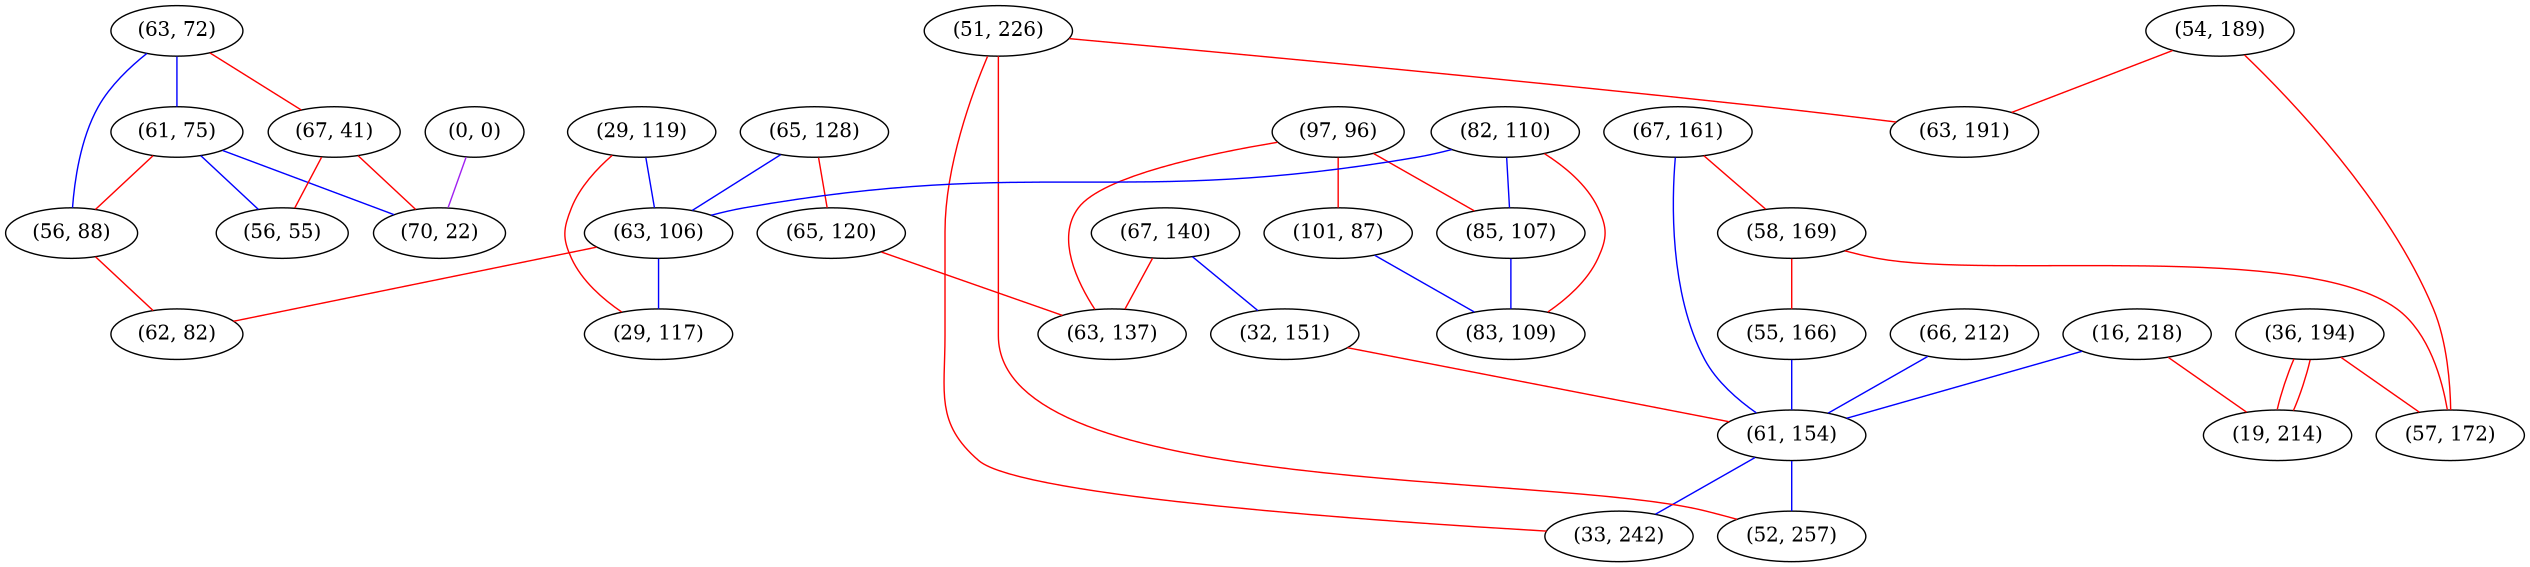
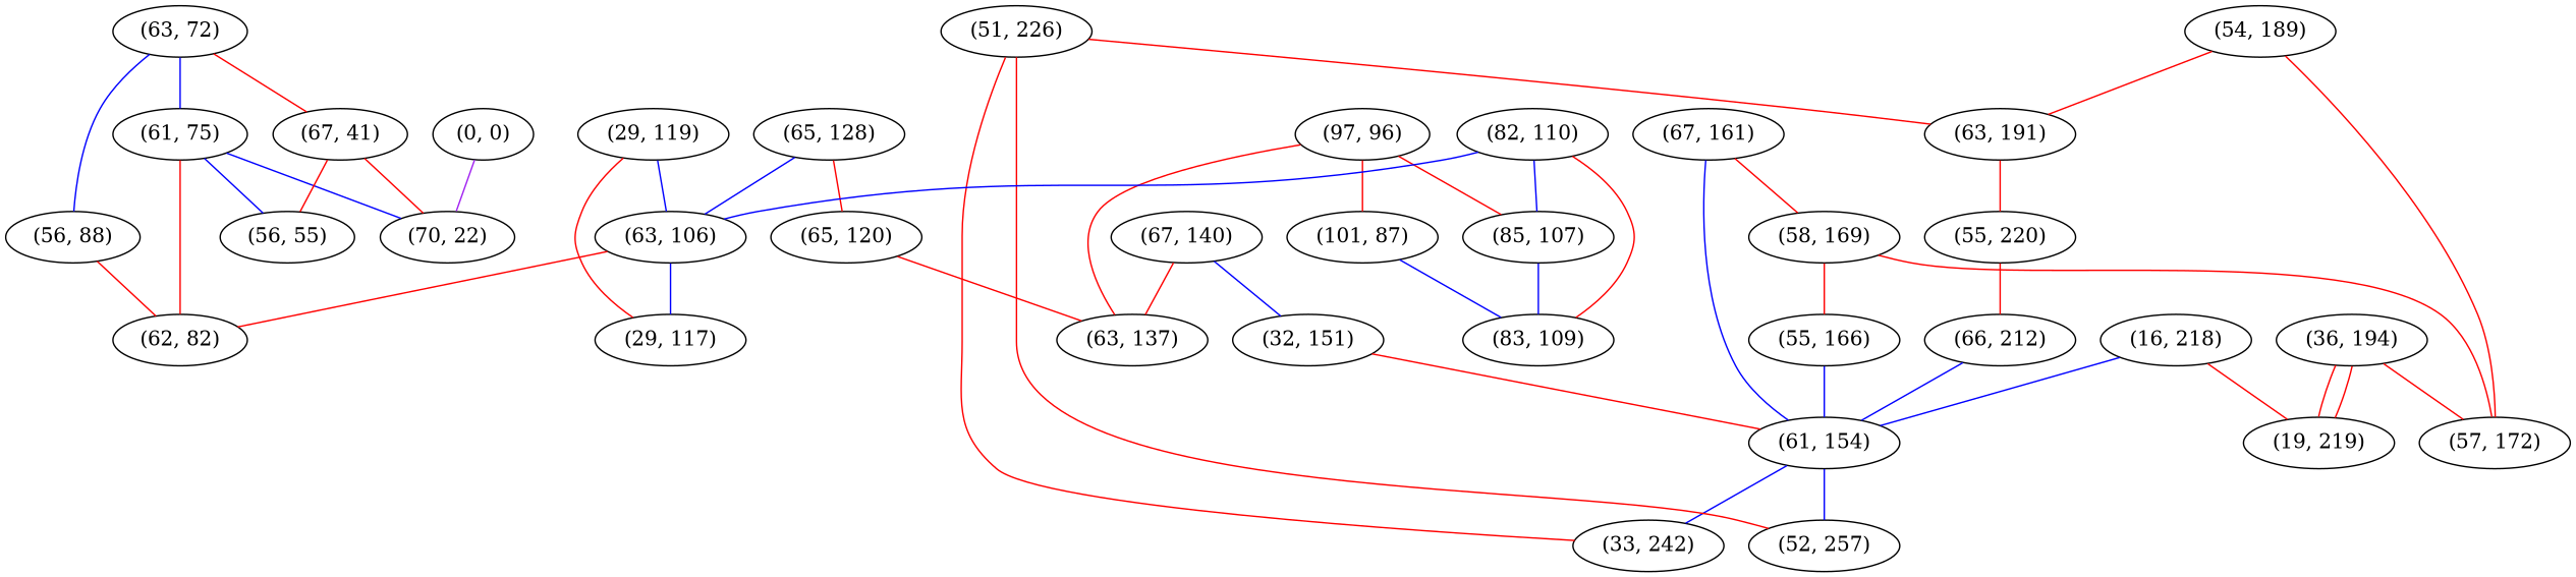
  graph {
    edge [color=red weight=1]
    "(63, 72)"
    "(61, 75)"
    "(56, 88)"
    "(67, 41)"
    "(70, 22)"
    "(56, 55)"
    "(62, 82)"
    "(54, 189)"
    "(63, 191)"
    "(57, 172)"
+   "(55, 220)"
    "(67, 161)"
    "(58, 169)"
    "(61, 154)"
    "(55, 166)"
    "(52, 257)"
    "(33, 242)"
    "(51, 226)"
    "(66, 212)"
    "(0, 0)"
    "(16, 218)"
-   "(19, 214)"
+   "(19, 214)" [label="(19, 219)"]
    "(65, 128)"
    "(65, 120)"
    "(63, 106)"
    "(63, 137)"
    "(29, 117)"
    "(97, 96)"
    "(85, 107)"
    n30 [label="(101, 87)"]
    "(83, 109)"
    n32 [label="(67, 140)"]
    n33 [label="(32, 151)"]
    "(29, 119)"
    "(36, 194)"
    "(82, 110)"
    "(63, 72)" -- "(61, 75)" [color=blue weight=3]
    "(63, 72)" -- "(56, 88)" [color=blue weight=3]
    "(63, 72)" -- "(67, 41)"
    "(61, 75)" -- "(70, 22)" [color=blue weight=3]
    "(61, 75)" -- "(56, 55)" [color=blue weight=3]
-   "(61, 75)" -- "(56, 88)"
+   "(61, 75)" -- "(62, 82)"
    "(56, 88)" -- "(62, 82)"
    "(67, 41)" -- "(70, 22)"
    "(67, 41)" -- "(56, 55)"
    "(54, 189)" -- "(63, 191)"
    "(54, 189)" -- "(57, 172)"
+   "(63, 191)" -- "(55, 220)"
+   "(55, 220)" -- "(66, 212)"
    "(67, 161)" -- "(58, 169)"
    "(67, 161)" -- "(61, 154)" [color=blue weight=3]
    "(58, 169)" -- "(57, 172)"
    "(58, 169)" -- "(55, 166)"
    "(61, 154)" -- "(52, 257)" [color=blue weight=3]
    "(61, 154)" -- "(33, 242)" [color=blue weight=3]
    "(55, 166)" -- "(61, 154)" [color=blue weight=3]
    "(51, 226)" -- "(63, 191)"
    "(51, 226)" -- "(52, 257)"
    "(51, 226)" -- "(33, 242)"
    "(66, 212)" -- "(61, 154)" [color=blue weight=3]
    "(0, 0)" -- "(70, 22)" [color=purple weight=4]
    "(16, 218)" -- "(61, 154)" [color=blue weight=3]
    "(16, 218)" -- "(19, 214)"
    "(65, 128)" -- "(65, 120)"
    "(65, 128)" -- "(63, 106)" [color=blue weight=3]
    "(65, 120)" -- "(63, 137)"
    "(63, 106)" -- "(62, 82)"
    "(63, 106)" -- "(29, 117)" [color=blue weight=3]
    "(97, 96)" -- "(63, 137)"
    "(97, 96)" -- "(85, 107)"
    "(97, 96)" -- n30
    "(85, 107)" -- "(83, 109)" [color=blue weight=3]
    n30 -- "(83, 109)" [color=blue weight=3]
    n32 -- "(63, 137)"
    n32 -- n33 [color=blue weight=3]
    n33 -- "(61, 154)"
    "(29, 119)" -- "(63, 106)" [color=blue weight=3]
    "(29, 119)" -- "(29, 117)"
    "(36, 194)" -- "(57, 172)"
    "(36, 194)" -- "(19, 214)"
    "(36, 194)" -- "(19, 214)"
    "(82, 110)" -- "(63, 106)" [color=blue weight=3]
    "(82, 110)" -- "(85, 107)" [color=blue weight=3]
    "(82, 110)" -- "(83, 109)"
  }
